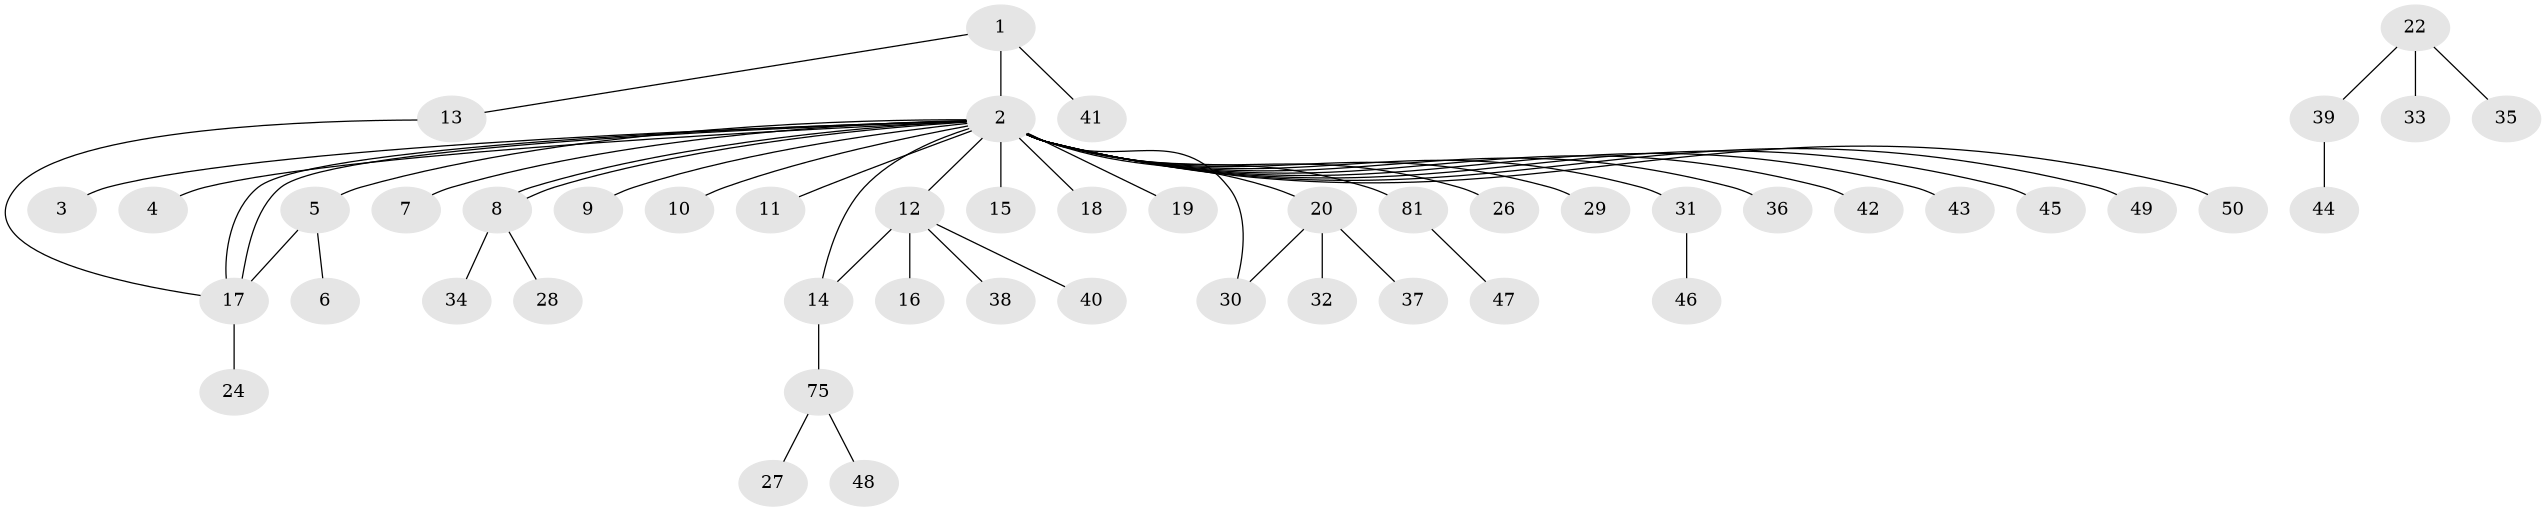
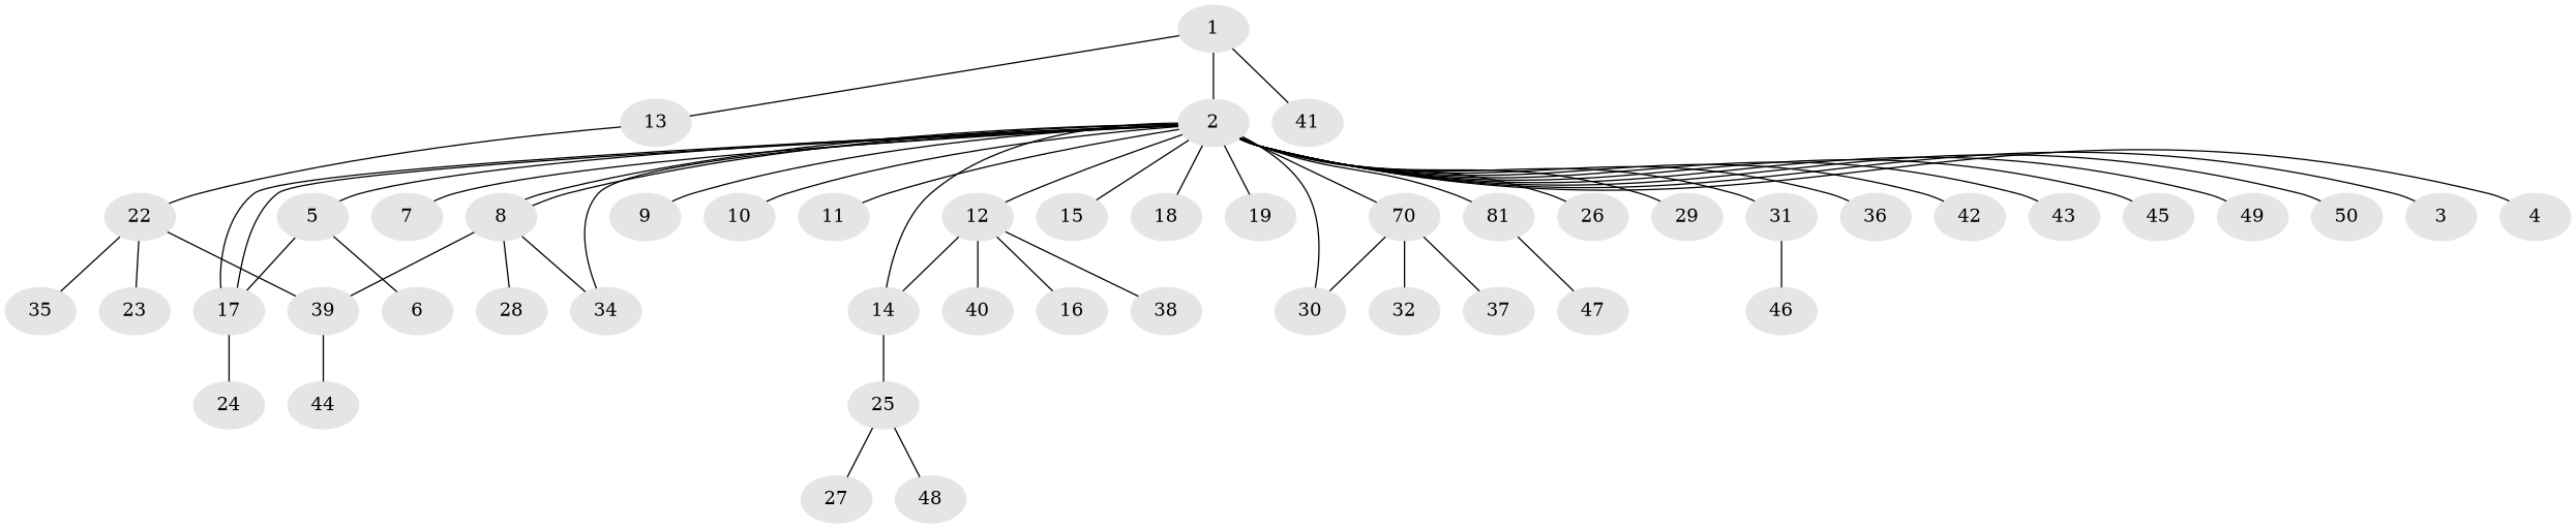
  graph {
    node [color=gray90 style=filled]
    1
    2
    13
    41
    3
    4
    5
    7
    8
    9
    10
    11
    12
    14
    15
    17
    18
    19
-   20
+   20 [label=70]
    n20 [label=81]
    26
    29
    30
    31
    34
    36
    42
    43
    45
    49
    50
    22
    6
    28
    39
    16
    38
    40
-   25 [label=75]
+   25
    24
    32
    37
    47
    46
    44
-   33
+   33 [label=23]
    35
    27
    48
    1 -- 2
    1 -- 13
    1 -- 41
    2 -- 3
    2 -- 4
    2 -- 5
    2 -- 7
    2 -- 8
    2 -- 8
    2 -- 9
    2 -- 10
    2 -- 11
    2 -- 12
    2 -- 14
    2 -- 15
    2 -- 17
    2 -- 17
    2 -- 18
    2 -- 19
    2 -- 20
    2 -- n20
    2 -- 26
    2 -- 29
    2 -- 30
    2 -- 31
+   2 -- 34
    2 -- 36
    2 -- 42
    2 -- 43
    2 -- 45
    2 -- 49
    2 -- 50
-   13 -- 17
+   13 -- 22
    5 -- 17
    5 -- 6
    8 -- 34
    8 -- 28
+   8 -- 39
    12 -- 14
    12 -- 16
    12 -- 38
    12 -- 40
    14 -- 25
    17 -- 24
    20 -- 30
    20 -- 32
    20 -- 37
    n20 -- 47
    31 -- 46
    22 -- 39
    22 -- 33
    22 -- 35
    39 -- 44
    25 -- 27
    25 -- 48
  }
